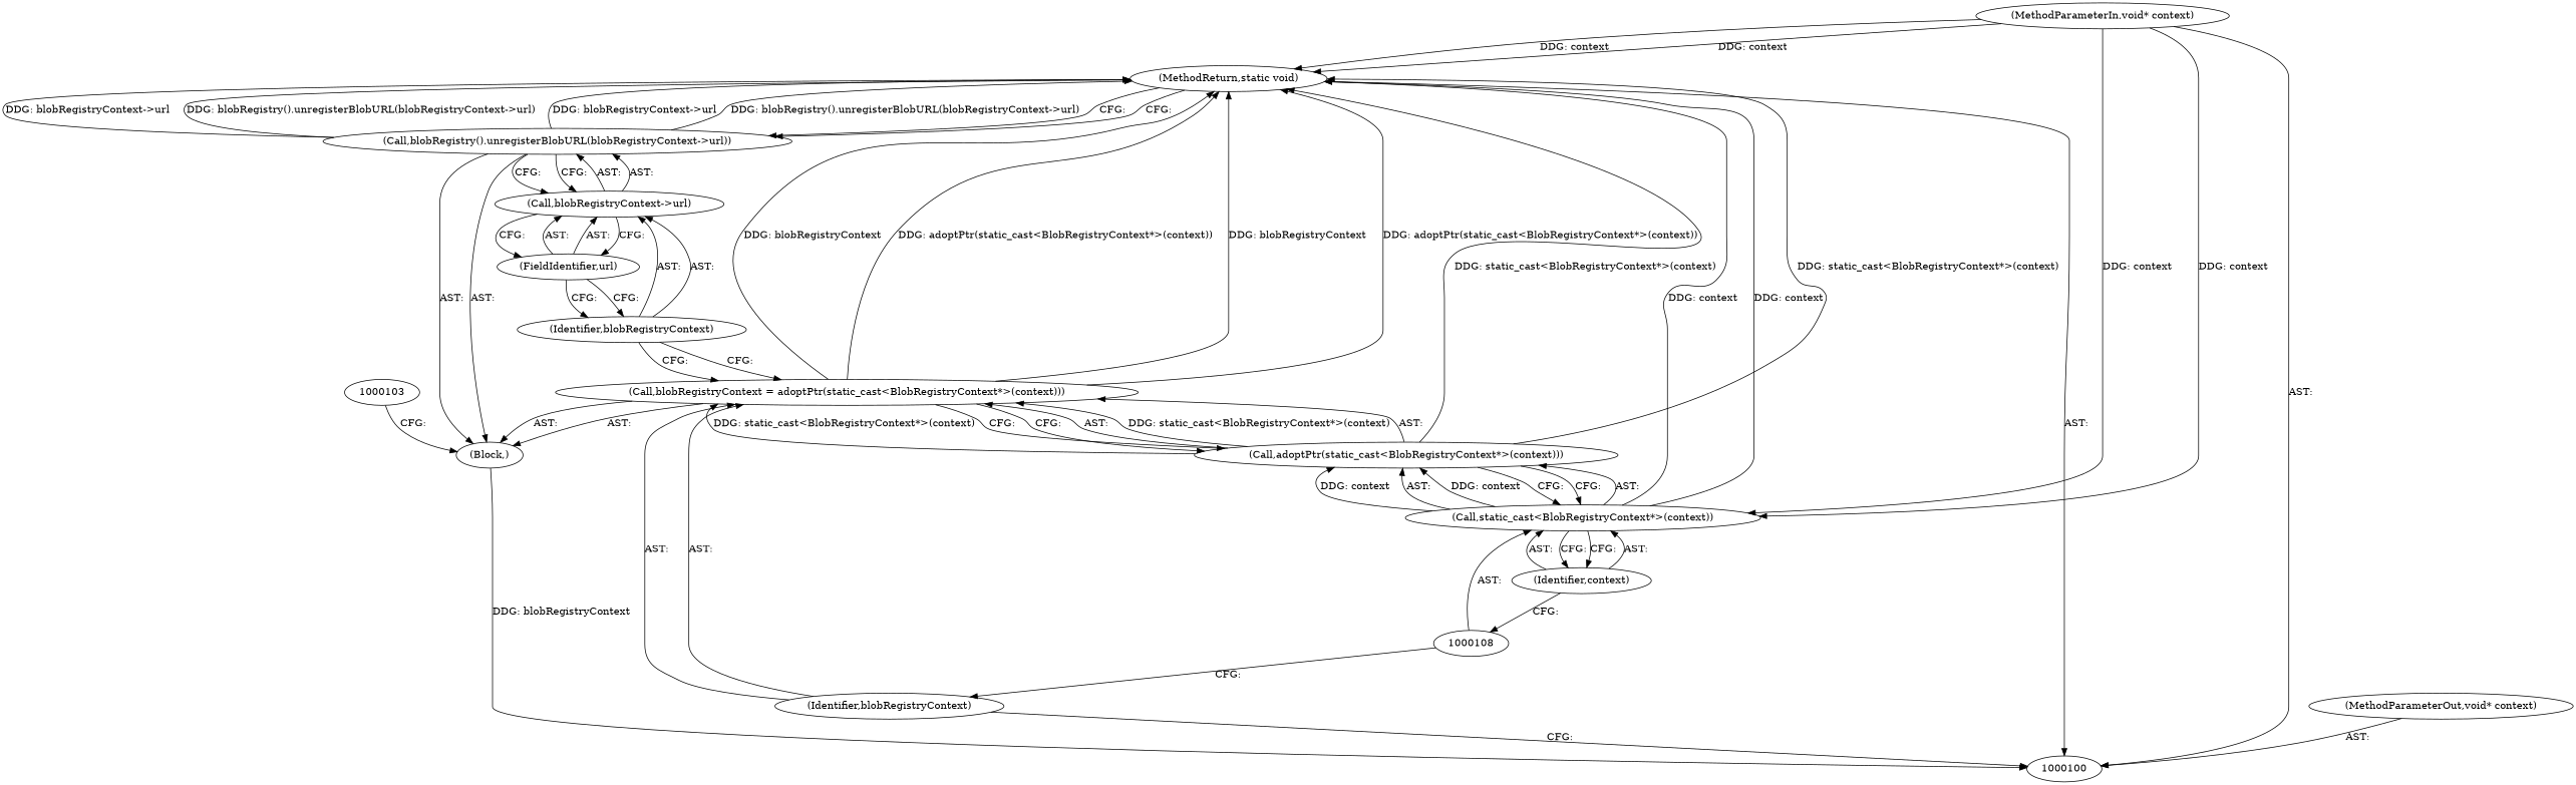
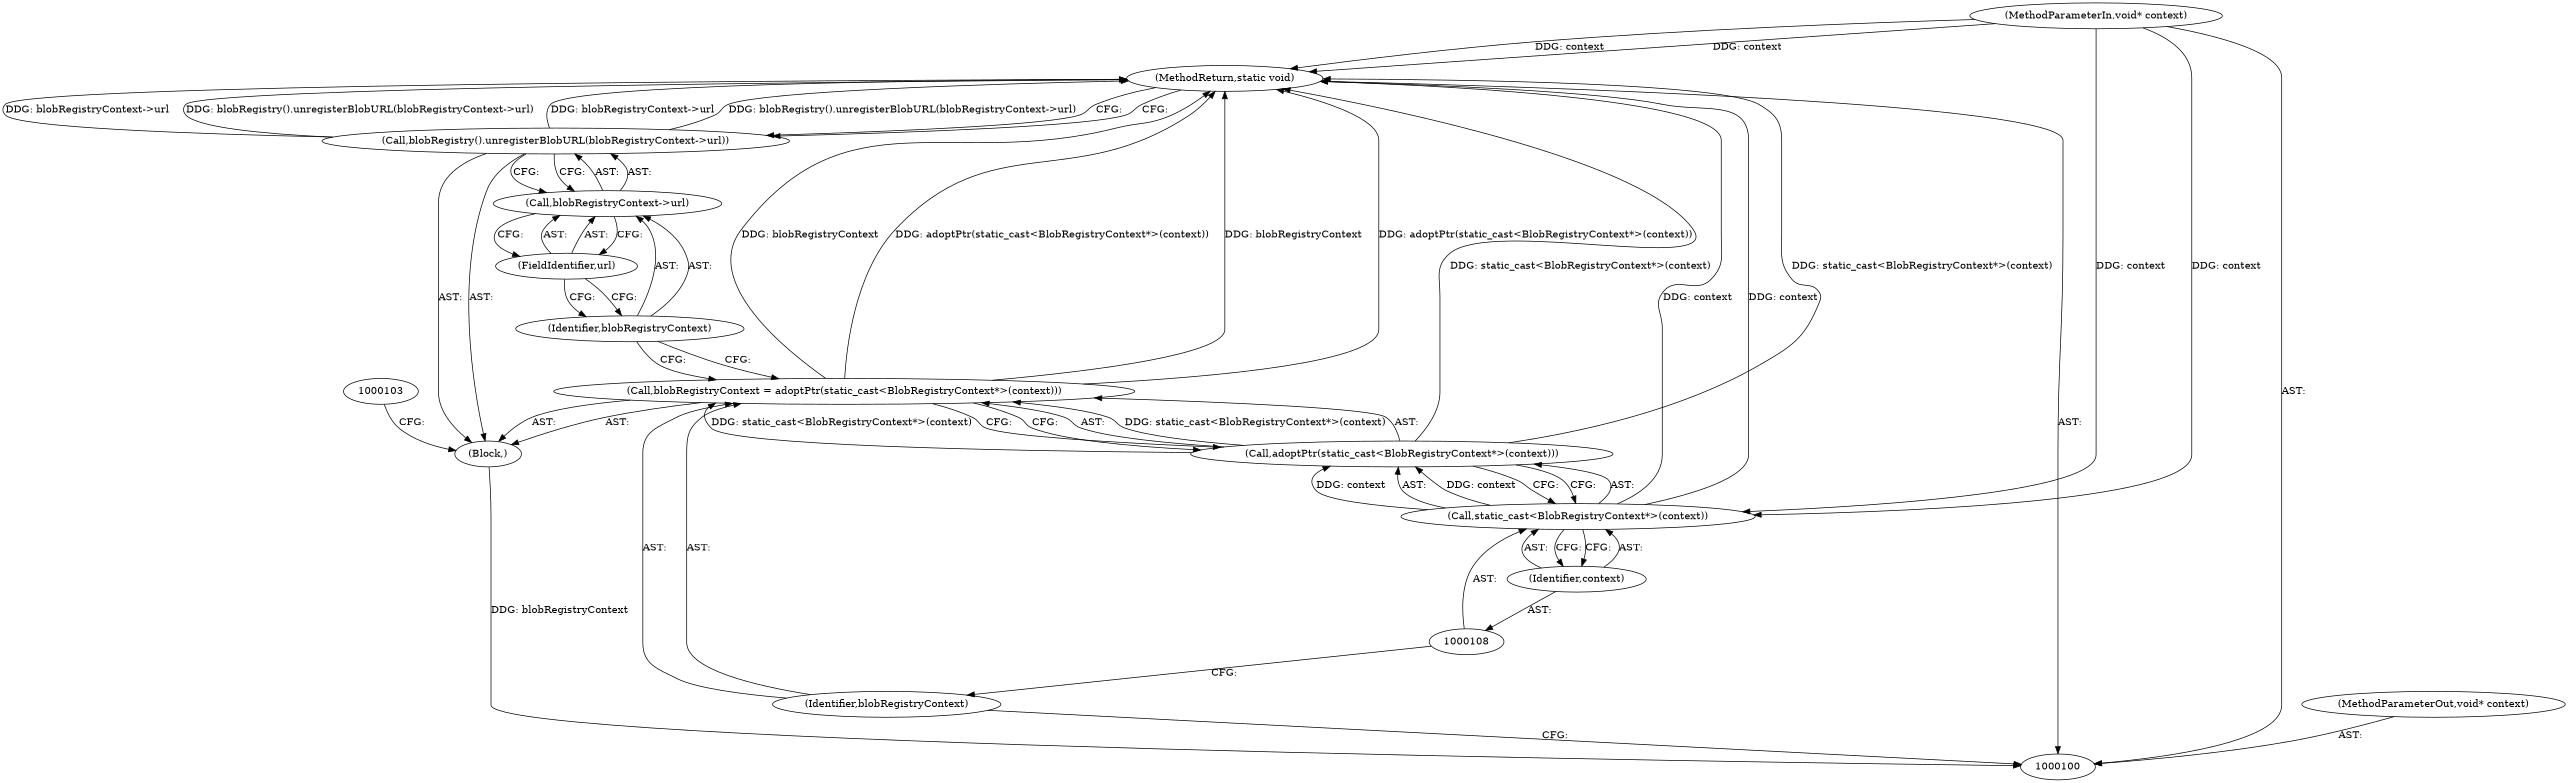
  digraph {
    n1 [label="(MethodReturn,static void)"]
    n2 [label="(Call,blobRegistry().unregisterBlobURL(blobRegistryContext->url))"]
    1000100
    n4 [label="(Block,)"]
    n5 [label="(Call,blobRegistryContext->url)"]
    n6 [label="(MethodParameterIn,void* context)"]
    n7 [label="(Call,static_cast<BlobRegistryContext*>(context))"]
    n8 [label="(Call,adoptPtr(static_cast<BlobRegistryContext*>(context)))"]
    n9 [label="(Identifier,context)"]
    n10 [label="(MethodParameterOut,void* context)"]
    n11 [label="(Call,blobRegistryContext = adoptPtr(static_cast<BlobRegistryContext*>(context)))"]
    n12 [label="(Identifier,blobRegistryContext)"]
    1000108
    n14 [label="(FieldIdentifier,url)"]
    n15 [label="(Identifier,blobRegistryContext)"]
    1000103
    n1 -> n2 [label="CFG: "]
    n1 -> n2 [label="CFG: "]
    n1 -> 1000100 [label="AST: "]
    n2 -> n1 [label="DDG: blobRegistryContext->url"]
    n2 -> n1 [label="DDG: blobRegistry().unregisterBlobURL(blobRegistryContext->url)"]
    n2 -> n1 [label="DDG: blobRegistryContext->url"]
    n2 -> n1 [label="DDG: blobRegistry().unregisterBlobURL(blobRegistryContext->url)"]
    n2 -> n4 [label="AST: "]
    n2 -> n4 [label="AST: "]
    n2 -> n5 [label="CFG: "]
    n2 -> n5 [label="CFG: "]
    n4 -> 1000100 [label="DDG: blobRegistryContext"]
    n5 -> n2 [label="AST: "]
    n5 -> n2 [label="AST: "]
    n5 -> n14 [label="CFG: "]
    n5 -> n14 [label="CFG: "]
    n6 -> n1 [label="DDG: context"]
    n6 -> n1 [label="DDG: context"]
    n6 -> 1000100 [label="AST: "]
    n6 -> n7 [label="DDG: context"]
    n6 -> n7 [label="DDG: context"]
    n7 -> n1 [label="DDG: context"]
    n7 -> n1 [label="DDG: context"]
    n7 -> n8 [label="AST: "]
    n7 -> n8 [label="DDG: context"]
    n7 -> n8 [label="AST: "]
    n7 -> n8 [label="DDG: context"]
    n7 -> n9 [label="CFG: "]
    n7 -> n9 [label="CFG: "]
    n8 -> n1 [label="DDG: static_cast<BlobRegistryContext*>(context)"]
    n8 -> n1 [label="DDG: static_cast<BlobRegistryContext*>(context)"]
    n8 -> n7 [label="CFG: "]
    n8 -> n7 [label="CFG: "]
    n8 -> n11 [label="AST: "]
    n8 -> n11 [label="DDG: static_cast<BlobRegistryContext*>(context)"]
    n8 -> n11 [label="AST: "]
    n8 -> n11 [label="DDG: static_cast<BlobRegistryContext*>(context)"]
    n9 -> n7 [label="AST: "]
    n9 -> n7 [label="AST: "]
-   n9 -> 1000108 [label="CFG: "]
+   n9 -> 1000108 [label="AST: "]
    n10 -> 1000100 [label="AST: "]
    n11 -> n1 [label="DDG: blobRegistryContext"]
    n11 -> n1 [label="DDG: adoptPtr(static_cast<BlobRegistryContext*>(context))"]
    n11 -> n1 [label="DDG: blobRegistryContext"]
    n11 -> n1 [label="DDG: adoptPtr(static_cast<BlobRegistryContext*>(context))"]
    n11 -> n4 [label="AST: "]
    n11 -> n4 [label="AST: "]
    n11 -> n8 [label="CFG: "]
    n11 -> n8 [label="CFG: "]
    n12 -> 1000100 [label="CFG: "]
    n12 -> n11 [label="AST: "]
    n12 -> n11 [label="AST: "]
    1000108 -> n7 [label="AST: "]
    1000108 -> n12 [label="CFG: "]
    n14 -> n5 [label="AST: "]
    n14 -> n5 [label="AST: "]
    n14 -> n15 [label="CFG: "]
    n14 -> n15 [label="CFG: "]
    n15 -> n5 [label="AST: "]
    n15 -> n5 [label="AST: "]
    n15 -> n11 [label="CFG: "]
    n15 -> n11 [label="CFG: "]
    1000103 -> n4 [label="CFG: "]
  }
